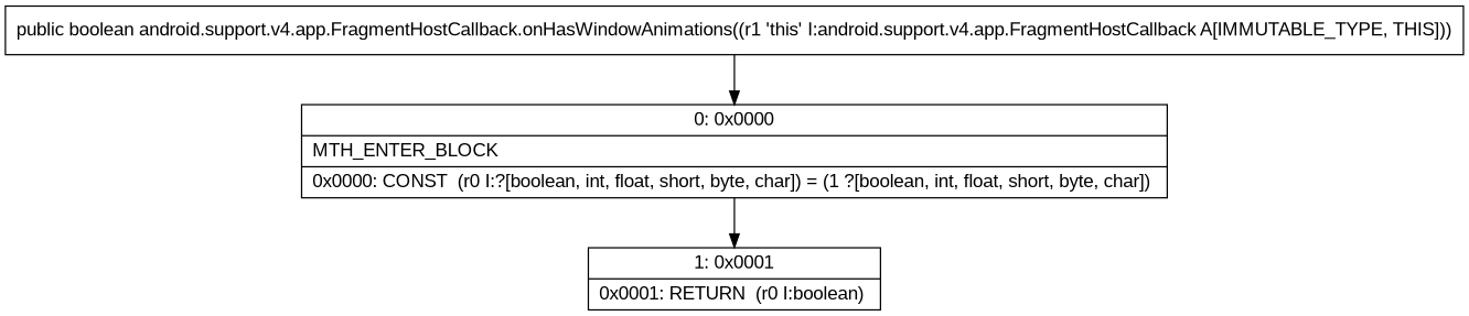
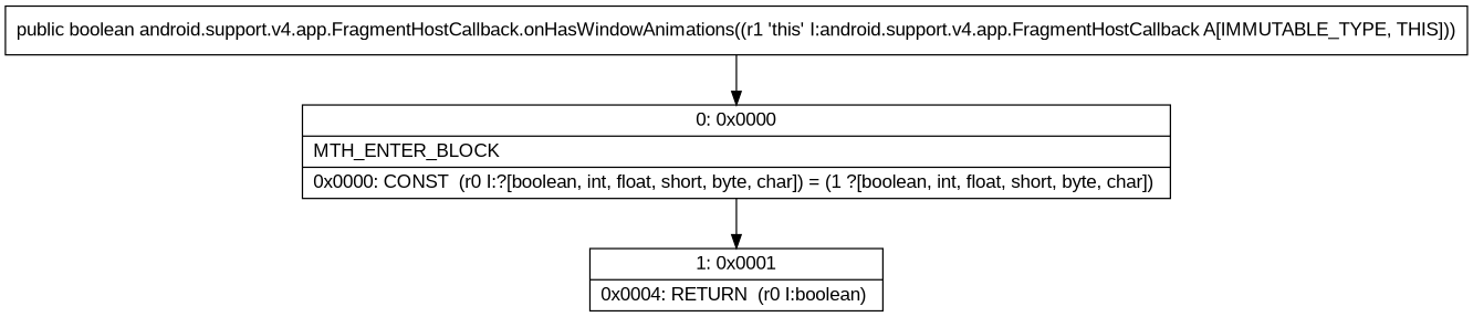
  digraph {
    fontname="Liberation Sans"
    node [shape=record fontname="Liberation Sans"]
    edge [fontname="Liberation Sans"]
    n1 [label="{0\:\ 0x0000|MTH_ENTER_BLOCK\l|0x0000: CONST  (r0 I:?[boolean, int, float, short, byte, char]) = (1 ?[boolean, int, float, short, byte, char]) \l}"]
-   n2 [label="{1\:\ 0x0001|0x0001: RETURN  (r0 I:boolean) \l}"]
+   n2 [label="{1\:\ 0x0001|0x0004: RETURN  (r0 I:boolean) \l}"]
    n3 [label="{public boolean android.support.v4.app.FragmentHostCallback.onHasWindowAnimations((r1 'this' I:android.support.v4.app.FragmentHostCallback A[IMMUTABLE_TYPE, THIS])) }"]
    n1 -> n2
    n3 -> n1
  }
